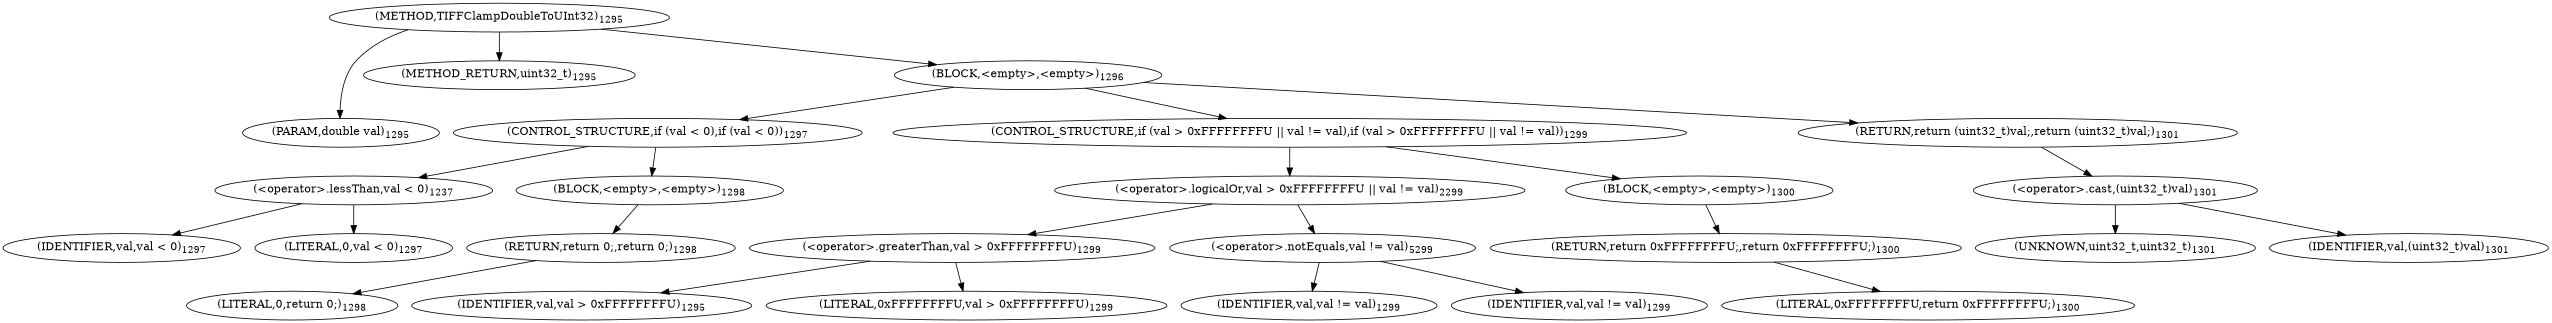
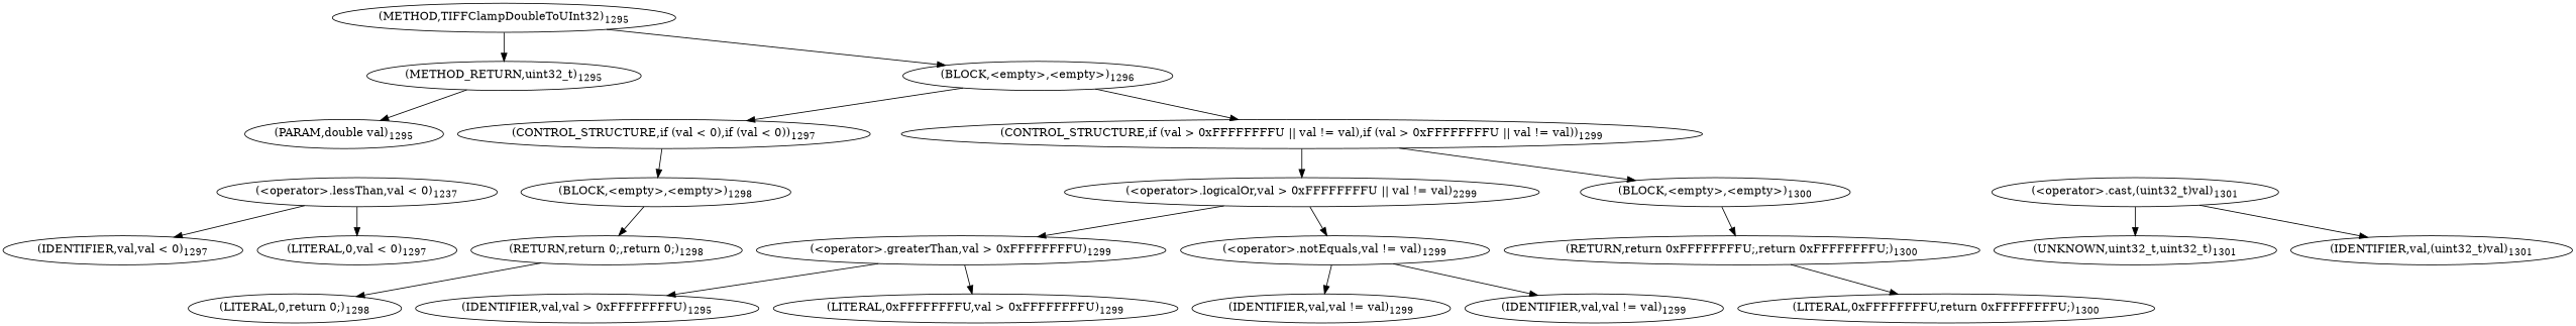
  digraph {
    n1 [label=<(METHOD,TIFFClampDoubleToUInt32)<SUB>1295</SUB>>]
    n2 [label=<(PARAM,double val)<SUB>1295</SUB>>]
    n3 [label=<(BLOCK,&lt;empty&gt;,&lt;empty&gt;)<SUB>1296</SUB>>]
    n4 [label=<(METHOD_RETURN,uint32_t)<SUB>1295</SUB>>]
    n5 [label=<(CONTROL_STRUCTURE,if (val &lt; 0),if (val &lt; 0))<SUB>1297</SUB>>]
    n6 [label=<(CONTROL_STRUCTURE,if (val &gt; 0xFFFFFFFFU || val != val),if (val &gt; 0xFFFFFFFFU || val != val))<SUB>1299</SUB>>]
-   n7 [label=<(RETURN,return (uint32_t)val;,return (uint32_t)val;)<SUB>1301</SUB>>]
    n8 [label=<(&lt;operator&gt;.lessThan,val &lt; 0)<SUB>1237</SUB>>]
    n9 [label=<(BLOCK,&lt;empty&gt;,&lt;empty&gt;)<SUB>1298</SUB>>]
    n10 [label=<(&lt;operator&gt;.logicalOr,val &gt; 0xFFFFFFFFU || val != val)<SUB>2299</SUB>>]
    n11 [label=<(BLOCK,&lt;empty&gt;,&lt;empty&gt;)<SUB>1300</SUB>>]
    n12 [label=<(&lt;operator&gt;.cast,(uint32_t)val)<SUB>1301</SUB>>]
    n13 [label=<(IDENTIFIER,val,val &lt; 0)<SUB>1297</SUB>>]
    n14 [label=<(LITERAL,0,val &lt; 0)<SUB>1297</SUB>>]
    n15 [label=<(RETURN,return 0;,return 0;)<SUB>1298</SUB>>]
    n16 [label=<(LITERAL,0,return 0;)<SUB>1298</SUB>>]
    n17 [label=<(&lt;operator&gt;.greaterThan,val &gt; 0xFFFFFFFFU)<SUB>1299</SUB>>]
-   n18 [label=<(&lt;operator&gt;.notEquals,val != val)<SUB>5299</SUB>>]
+   n18 [label=<(&lt;operator&gt;.notEquals,val != val)<SUB>1299</SUB>>]
    n19 [label=<(RETURN,return 0xFFFFFFFFU;,return 0xFFFFFFFFU;)<SUB>1300</SUB>>]
    n20 [label=<(IDENTIFIER,val,val &gt; 0xFFFFFFFFU)<SUB>1295</SUB>>]
    n21 [label=<(LITERAL,0xFFFFFFFFU,val &gt; 0xFFFFFFFFU)<SUB>1299</SUB>>]
    n22 [label=<(IDENTIFIER,val,val != val)<SUB>1299</SUB>>]
    n23 [label=<(IDENTIFIER,val,val != val)<SUB>1299</SUB>>]
    n24 [label=<(LITERAL,0xFFFFFFFFU,return 0xFFFFFFFFU;)<SUB>1300</SUB>>]
    n25 [label=<(UNKNOWN,uint32_t,uint32_t)<SUB>1301</SUB>>]
    n26 [label=<(IDENTIFIER,val,(uint32_t)val)<SUB>1301</SUB>>]
-   n1 -> n2
+   n4 -> n2
    n1 -> n3
    n1 -> n4
    n3 -> n5
    n3 -> n6
-   n3 -> n7
-   n5 -> n8
    n5 -> n9
    n6 -> n10
    n6 -> n11
-   n7 -> n12
    n8 -> n13
    n8 -> n14
    n9 -> n15
    n10 -> n17
    n10 -> n18
    n11 -> n19
    n12 -> n25
    n12 -> n26
    n15 -> n16
    n17 -> n20
    n17 -> n21
    n18 -> n22
    n18 -> n23
    n19 -> n24
  }
